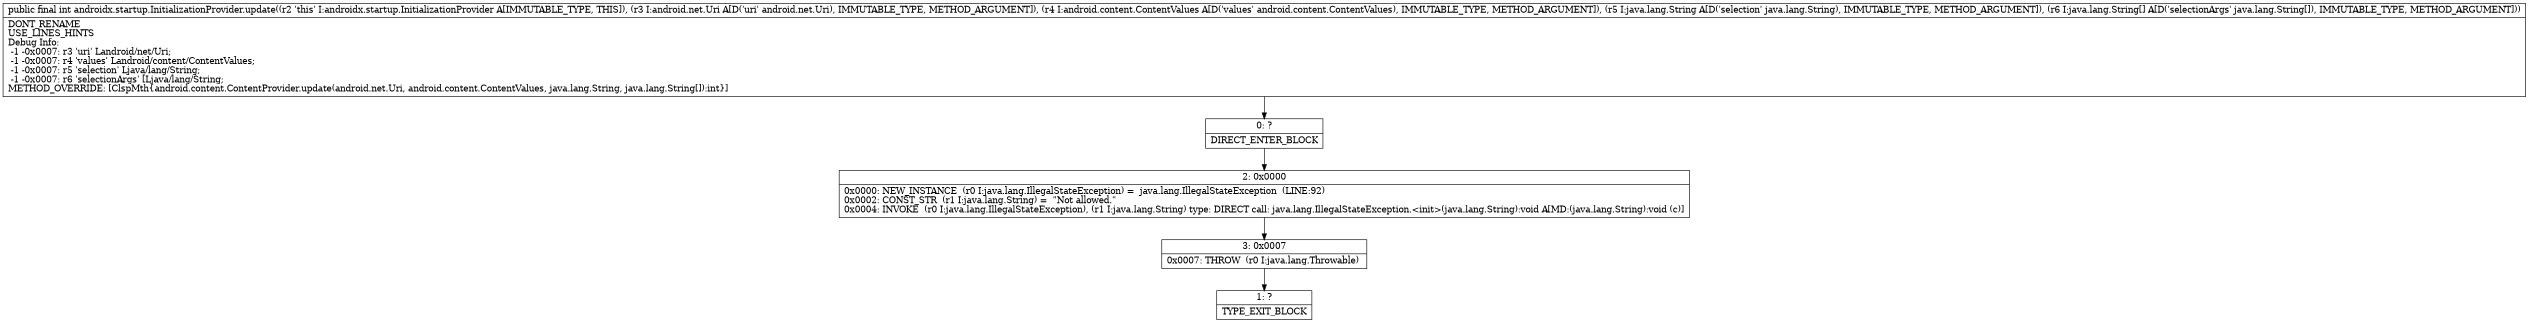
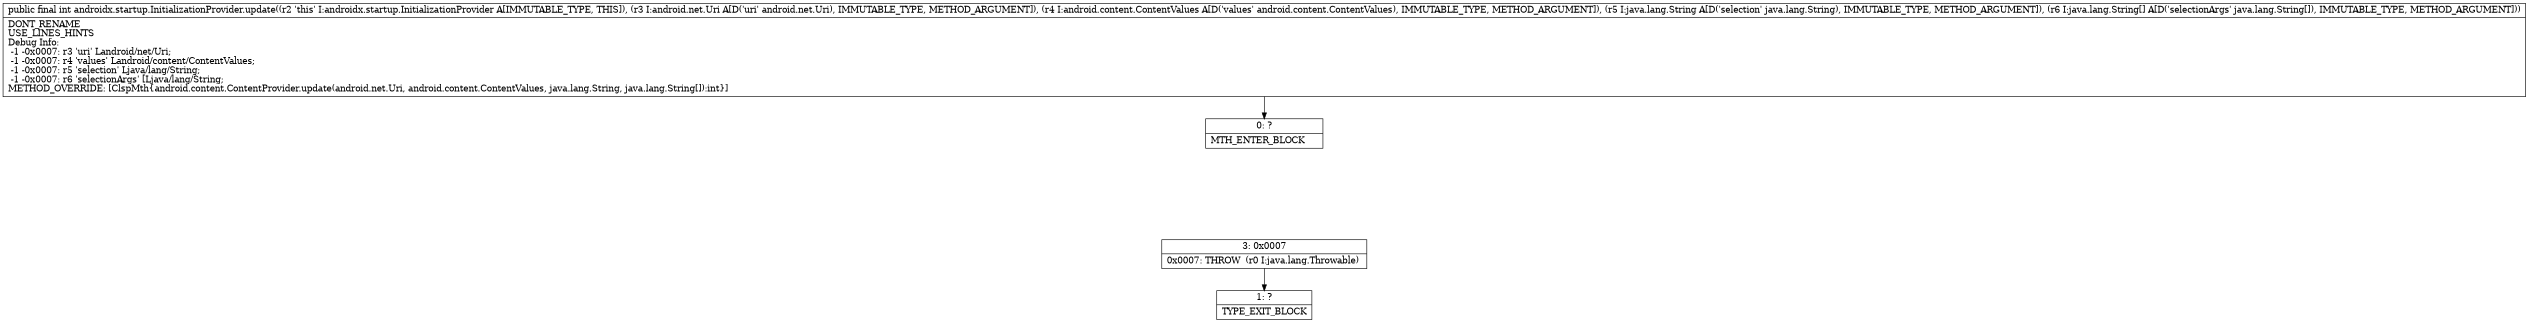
  digraph {
    node [shape=record]
-   n1 [label="{0\:\ ?|DIRECT_ENTER_BLOCK\l}"]
-   n2 [label="{2\:\ 0x0000|0x0000: NEW_INSTANCE  (r0 I:java.lang.IllegalStateException) =  java.lang.IllegalStateException  (LINE:92)\l0x0002: CONST_STR  (r1 I:java.lang.String) =  \"Not allowed.\" \l0x0004: INVOKE  (r0 I:java.lang.IllegalStateException), (r1 I:java.lang.String) type: DIRECT call: java.lang.IllegalStateException.\<init\>(java.lang.String):void A[MD:(java.lang.String):void (c)]\l}"]
+   n1 [label="{0\:\ ?|MTH_ENTER_BLOCK\l}"]
    n3 [label="{3\:\ 0x0007|0x0007: THROW  (r0 I:java.lang.Throwable) \l}"]
    n4 [label="{1\:\ ?|TYPE_EXIT_BLOCK\l}"]
    n5 [label="{public final int androidx.startup.InitializationProvider.update((r2 'this' I:androidx.startup.InitializationProvider A[IMMUTABLE_TYPE, THIS]), (r3 I:android.net.Uri A[D('uri' android.net.Uri), IMMUTABLE_TYPE, METHOD_ARGUMENT]), (r4 I:android.content.ContentValues A[D('values' android.content.ContentValues), IMMUTABLE_TYPE, METHOD_ARGUMENT]), (r5 I:java.lang.String A[D('selection' java.lang.String), IMMUTABLE_TYPE, METHOD_ARGUMENT]), (r6 I:java.lang.String[] A[D('selectionArgs' java.lang.String[]), IMMUTABLE_TYPE, METHOD_ARGUMENT]))  | DONT_RENAME\lUSE_LINES_HINTS\lDebug Info:\l  \-1 \-0x0007: r3 'uri' Landroid\/net\/Uri;\l  \-1 \-0x0007: r4 'values' Landroid\/content\/ContentValues;\l  \-1 \-0x0007: r5 'selection' Ljava\/lang\/String;\l  \-1 \-0x0007: r6 'selectionArgs' [Ljava\/lang\/String;\lMETHOD_OVERRIDE: [ClspMth\{android.content.ContentProvider.update(android.net.Uri, android.content.ContentValues, java.lang.String, java.lang.String[]):int\}]\l}"]
-   n1 -> n2
-   n2 -> n3
    n3 -> n4
    n5 -> n1
  }
